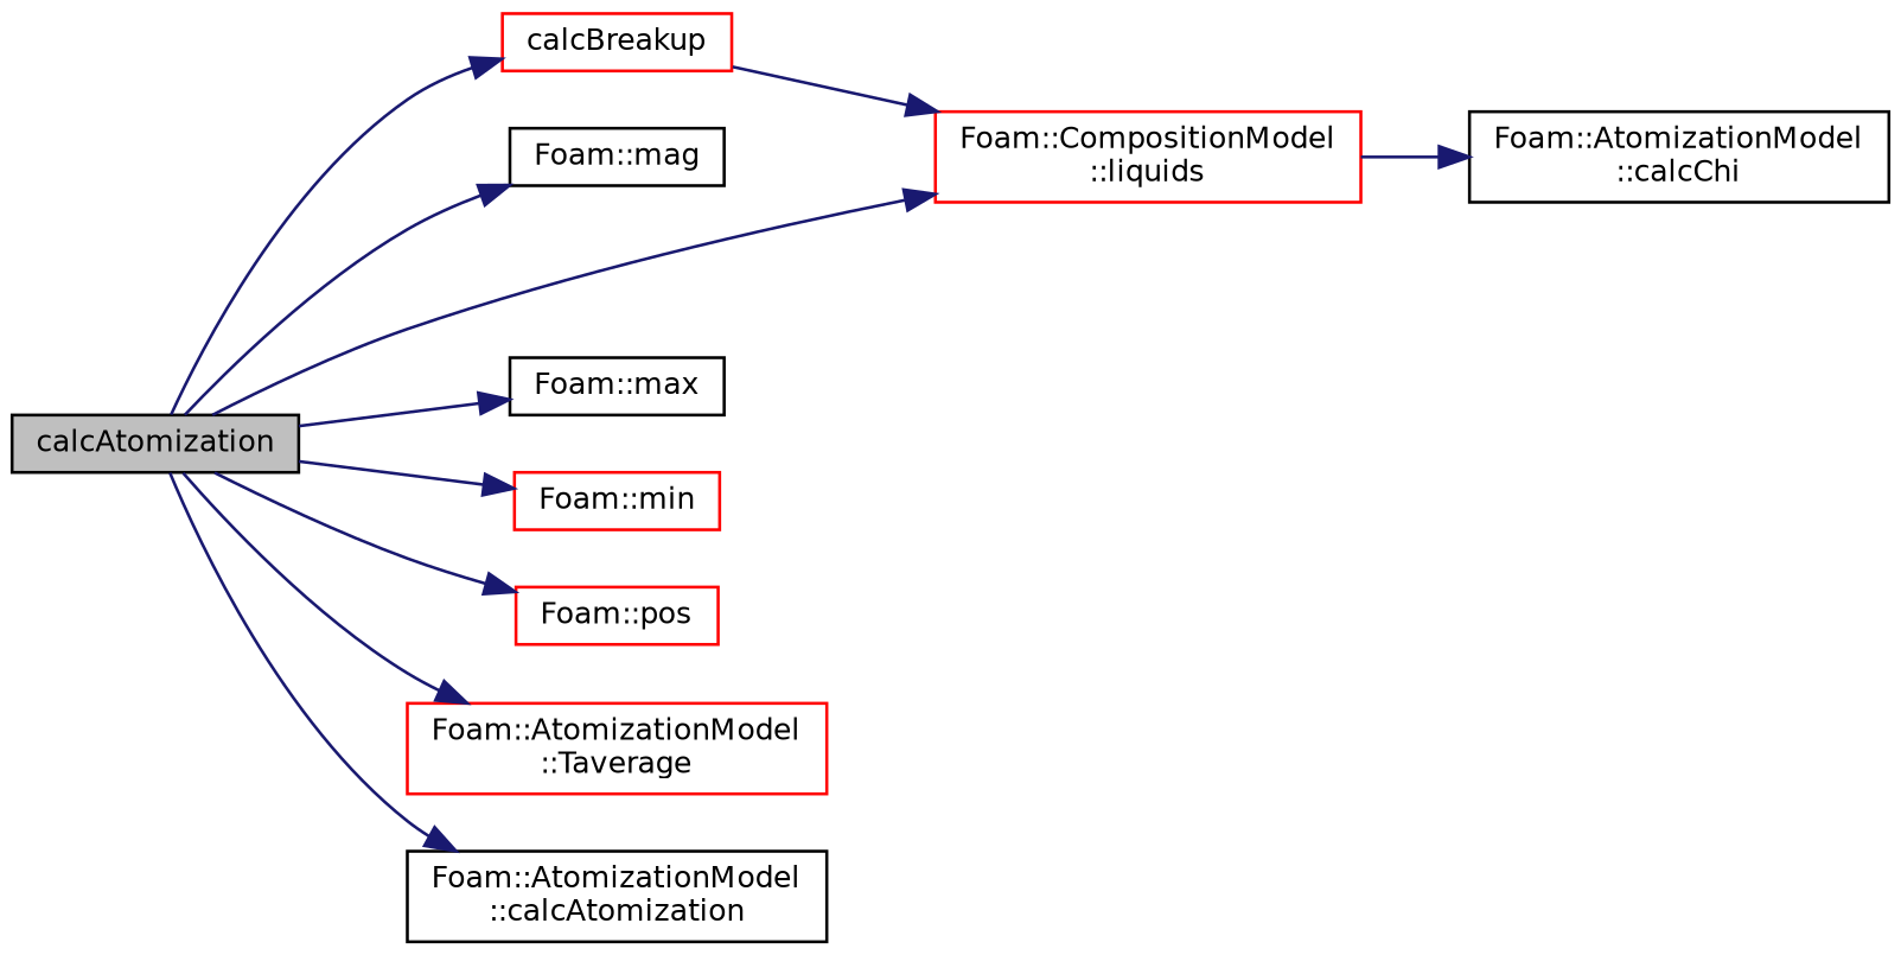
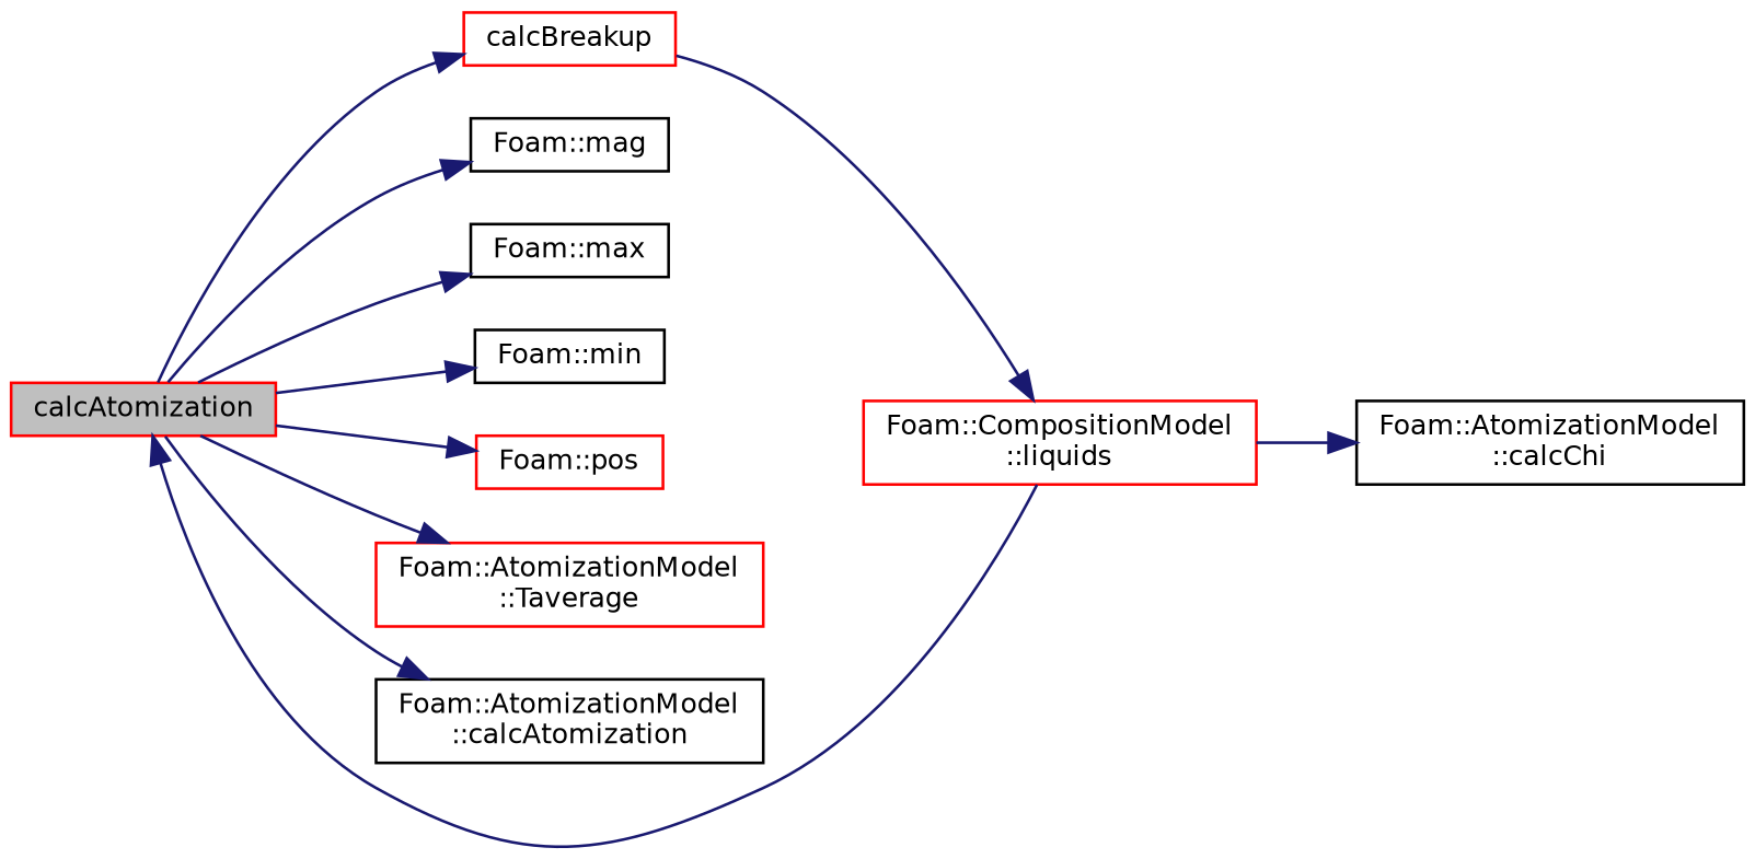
  digraph {
    rankdir=LR
    node [color=black fontname=Helvetica fontsize=10 shape=record]
    edge [color=midnightblue fontname=Helvetica fontsize=10 labelfontname=Helvetica labelfontsize=10 style=solid]
-   n1 [fillcolor=grey75 fontcolor=black height=0.2 label=calcAtomization style=filled width=0.4]
+   n1 [color=red fillcolor=grey75 fontcolor=black height=0.2 label=calcAtomization style=filled width=0.4]
    n2 [color=red height=0.2 label=calcBreakup width=0.4]
    n3 [height=0.2 label="Foam::mag" width=0.4]
    n4 [color=red height=0.2 label="Foam::CompositionModel\l::liquids" width=0.4]
    n5 [height=0.2 label="Foam::max" width=0.4]
-   n6 [color=red height=0.2 label="Foam::min" width=0.4]
+   n6 [height=0.2 label="Foam::min" width=0.4]
    n7 [color=red height=0.2 label="Foam::pos" width=0.4]
    n8 [color=red height=0.2 label="Foam::AtomizationModel\l::Taverage" width=0.4]
    n9 [height=0.2 label="Foam::AtomizationModel\l::calcAtomization" width=0.4]
    n10 [height=0.2 label="Foam::AtomizationModel\l::calcChi" width=0.4]
    n1 -> n2
    n1 -> n3
-   n1 -> n4
+   n4 -> n1
    n1 -> n5
    n1 -> n6
    n1 -> n7
    n1 -> n8
    n1 -> n9
    n2 -> n4
    n4 -> n10
  }
